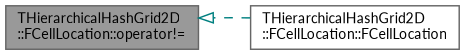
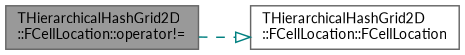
  digraph {
    rankdir=LR
    fontname=Lato
    node [fontname=Lato fontsize=10 shape=box style=filled]
    n1 [color=gray40 fillcolor=grey60 fontcolor=black height=0.2 label="THierarchicalHashGrid2D\l::FCellLocation::operator!=" width=0.4]
    n2 [color=grey40 fillcolor=white height=0.2 label="THierarchicalHashGrid2D\l::FCellLocation::FCellLocation" width=0.4]
-   n2 -> n1 [color=teal fontname=Lato fontsize=10 labelfontname=Helvetica labelfontsize=10 style=dashed arrowhead=onormal]
+   n1 -> n2 [color=teal fontname=Lato fontsize=10 labelfontname=Helvetica labelfontsize=10 style=dashed arrowhead=onormal]
  }
